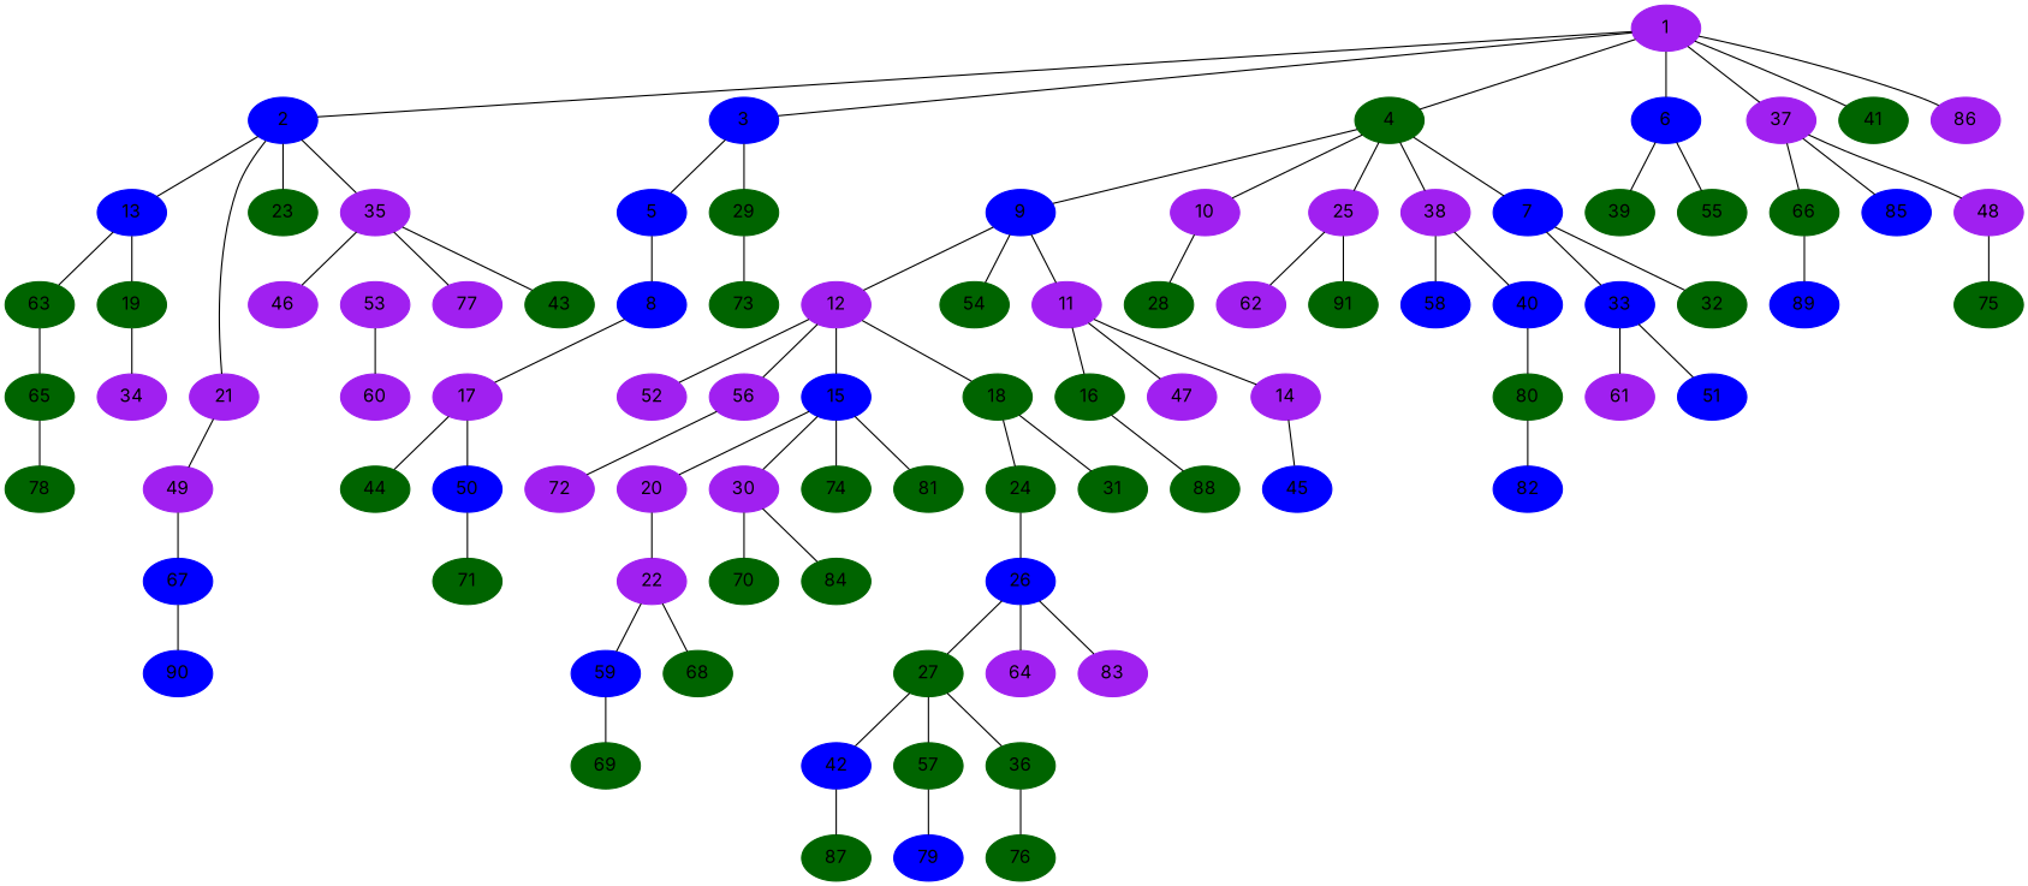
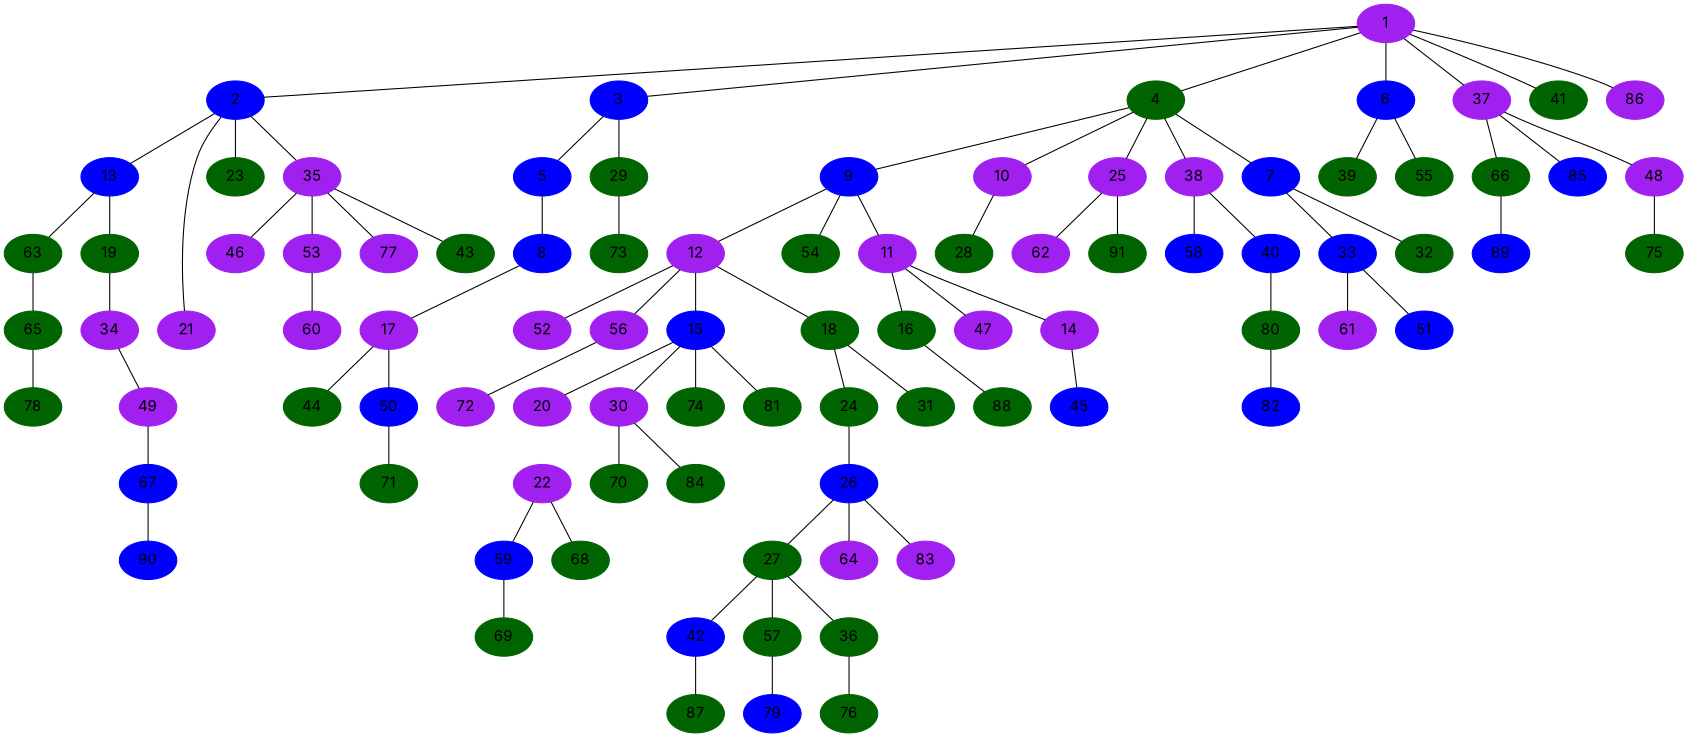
  graph {
    fontname=Inter
    node [color=darkgreen fontname=Inter style=filled]
    edge [fontname=Inter]
    1 [color=purple]
    2 [color=blue]
    3 [color=blue]
    4
    6 [color=blue]
    37 [color=purple]
    41
    86 [color=purple]
    13 [color=blue]
    21 [color=purple]
    23
    35 [color=purple]
    5 [color=blue]
    29
    7 [color=blue]
    9 [color=blue]
    10 [color=purple]
    25 [color=purple]
    38 [color=purple]
    39
    55
    48 [color=purple]
    66
    85 [color=blue]
    19
    63
    49 [color=purple]
    43
    46 [color=purple]
    53 [color=purple]
    77 [color=purple]
    8 [color=blue]
    73
    32
    33 [color=blue]
    11 [color=purple]
    12 [color=purple]
    54
    28
    91
    62 [color=purple]
    40 [color=blue]
    58 [color=blue]
    17 [color=purple]
    51 [color=blue]
    61 [color=purple]
    44
    50 [color=blue]
    14 [color=purple]
    16
    47 [color=purple]
    15 [color=blue]
    18
    52 [color=purple]
    56 [color=purple]
    45 [color=blue]
    88
    20 [color=purple]
    30 [color=purple]
    74
    81
    24
    31
    72 [color=purple]
    34 [color=purple]
    65
    22 [color=purple]
    70
    84
    71
    26 [color=blue]
    59 [color=blue]
    68
    67 [color=blue]
    69
    27
    64 [color=purple]
    83 [color=purple]
    36
    42 [color=blue]
    57
    76
    87
    79 [color=blue]
    60 [color=purple]
    75
    89 [color=blue]
    80
    82 [color=blue]
    90 [color=blue]
    78
    1 -- 2
    1 -- 3
    1 -- 4
    1 -- 6
    1 -- 37
    1 -- 41
    1 -- 86
    2 -- 13
    2 -- 21
    2 -- 23
    2 -- 35
    3 -- 5
    3 -- 29
    4 -- 7
    4 -- 9
    4 -- 10
    4 -- 25
    4 -- 38
    6 -- 39
    6 -- 55
    37 -- 48
    37 -- 66
    37 -- 85
    13 -- 19
    13 -- 63
-   21 -- 49
+   34 -- 49
    35 -- 43
    35 -- 46
+   35 -- 53
    35 -- 77
    5 -- 8
    29 -- 73
    7 -- 32
    7 -- 33
    9 -- 11
    9 -- 12
    9 -- 54
    10 -- 28
    25 -- 91
    25 -- 62
    38 -- 40
    38 -- 58
    48 -- 75
    66 -- 89
    19 -- 34
    63 -- 65
    49 -- 67
    53 -- 60
    8 -- 17
    33 -- 51
    33 -- 61
    11 -- 14
    11 -- 16
    11 -- 47
    12 -- 15
    12 -- 18
    12 -- 52
    12 -- 56
    40 -- 80
    17 -- 44
    17 -- 50
    50 -- 71
    14 -- 45
    16 -- 88
    15 -- 20
    15 -- 30
    15 -- 74
    15 -- 81
    18 -- 24
    18 -- 31
    56 -- 72
-   20 -- 22
    30 -- 70
    30 -- 84
    24 -- 26
    65 -- 78
    22 -- 59
    22 -- 68
    26 -- 27
    26 -- 64
    26 -- 83
    59 -- 69
    67 -- 90
    27 -- 36
    27 -- 42
    27 -- 57
    36 -- 76
    42 -- 87
    57 -- 79
    80 -- 82
  }
